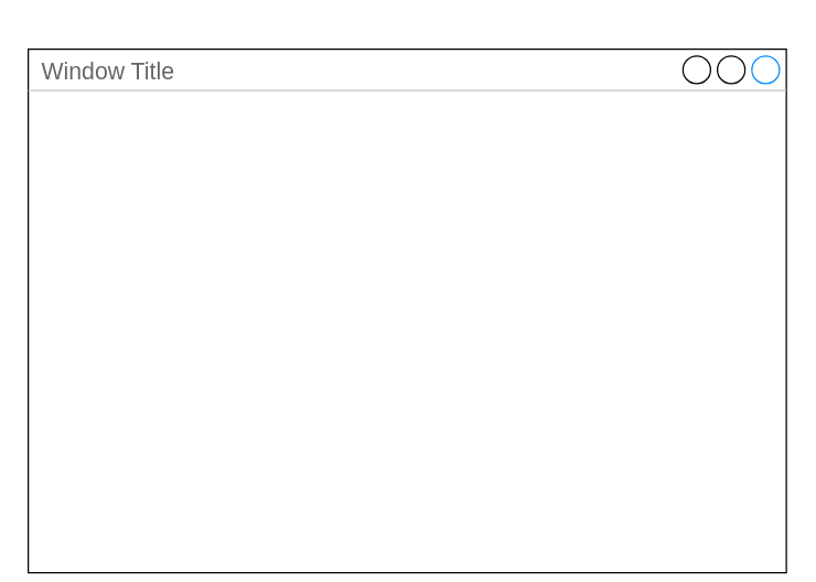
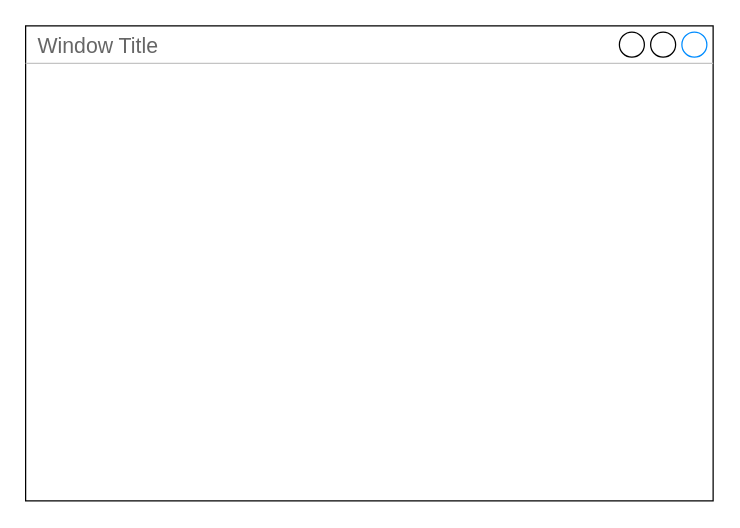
  <mxCell id="0" />
  <mxCell id="1" parent="0" />
- <mxCell id="2" value="Window Title" style="strokeWidth=1;shadow=0;dashed=0;align=center;html=1;shape=mxgraph.mockup.containers.window;align=left;verticalAlign=top;spacingLeft=8;strokeColor2=#008cff;strokeColor3=#c4c4c4;fontColor=#666666;fillColor=#ffffff;mainText=;fontSize=17;labelBackgroundColor=none;" vertex="1" parent="1"><mxGeometry x="20" y="35" width="550" height="380" as="geometry" /></mxCell>
+ <mxCell id="2" value="Window Title" style="strokeWidth=1;shadow=0;dashed=0;align=center;html=1;shape=mxgraph.mockup.containers.window;align=left;verticalAlign=top;spacingLeft=8;strokeColor2=#008cff;strokeColor3=#c4c4c4;fontColor=#666666;fillColor=#ffffff;mainText=;fontSize=17;labelBackgroundColor=none;" vertex="1" parent="1"><mxGeometry x="20" y="20" width="550" height="380" as="geometry" /></mxCell>
